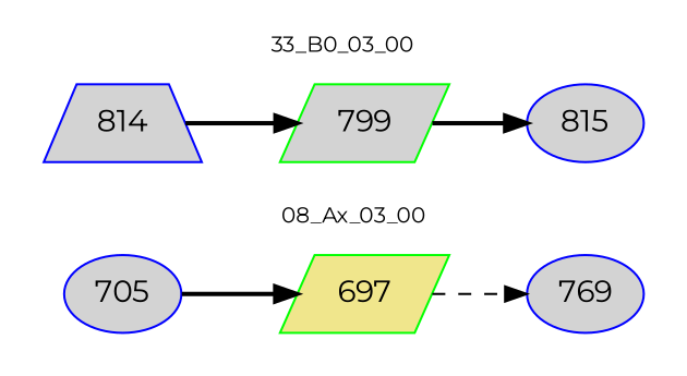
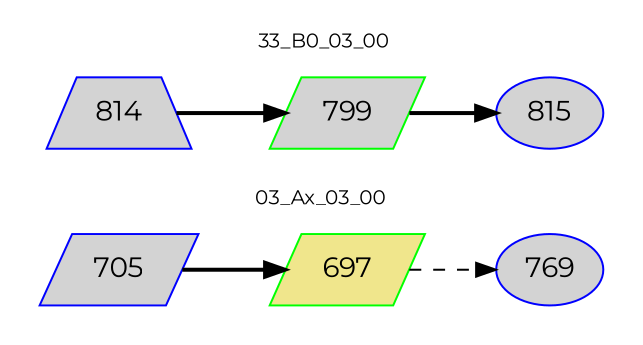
  digraph {
    fontname=Montserrat
    rankdir=LR
    node [color=blue fillcolor=lightgrey fontname=Montserrat shape=ellipse style=filled]
    edge [color=black fontname=Montserrat style=bold]
-   n1 [label=705]
+   n1 [label=705 shape=parallelogram]
    n2 [color=green fillcolor=khaki label=697 shape=parallelogram]
    n3 [label=769]
    n4 [label=814 shape=trapezium]
    n5 [color=green label=799 shape=parallelogram]
    n6 [label=815]
    subgraph cluster_1 {
      color=white
      fontsize=10
-     label="08_Ax_03_00"
+     label="03_Ax_03_00"
      n1
      n2
      n3
    }
    subgraph cluster_2 {
      color=white
      fontsize=10
      label="33_B0_03_00"
      n4
      n5
      n6
    }
    n1 -> n2
    n2 -> n3 [style=dashed]
    n4 -> n5
    n5 -> n6
  }
